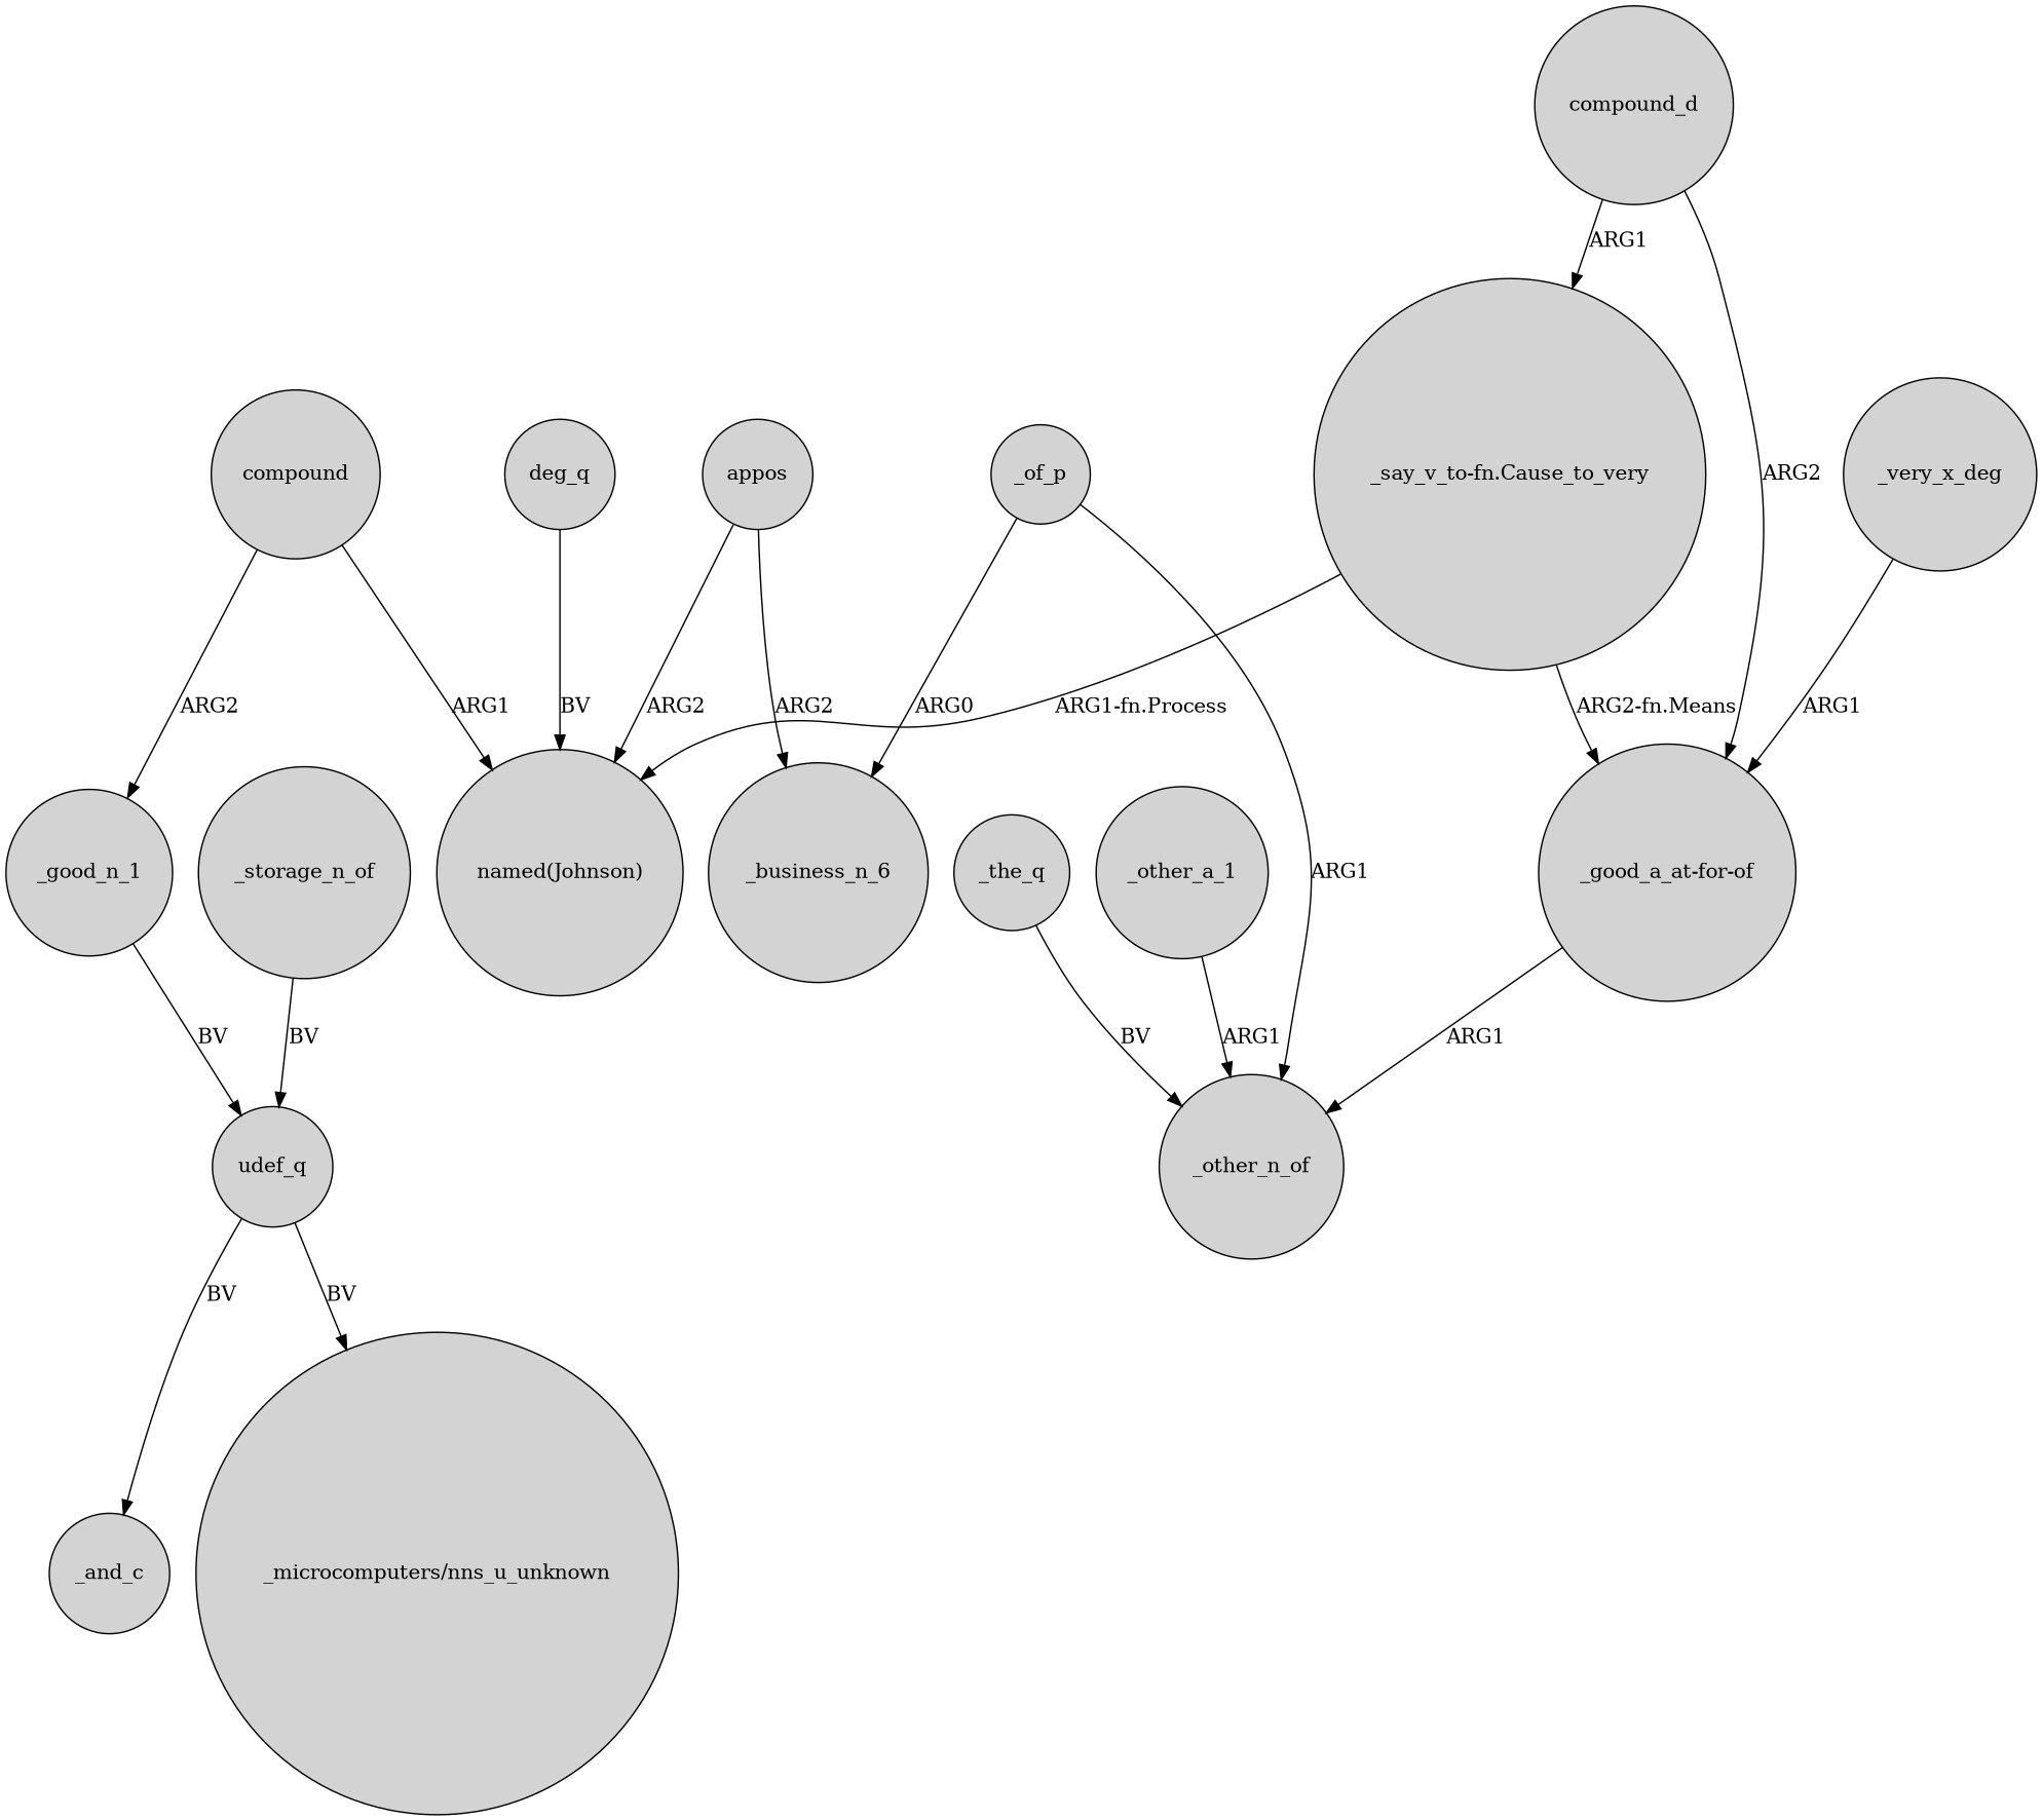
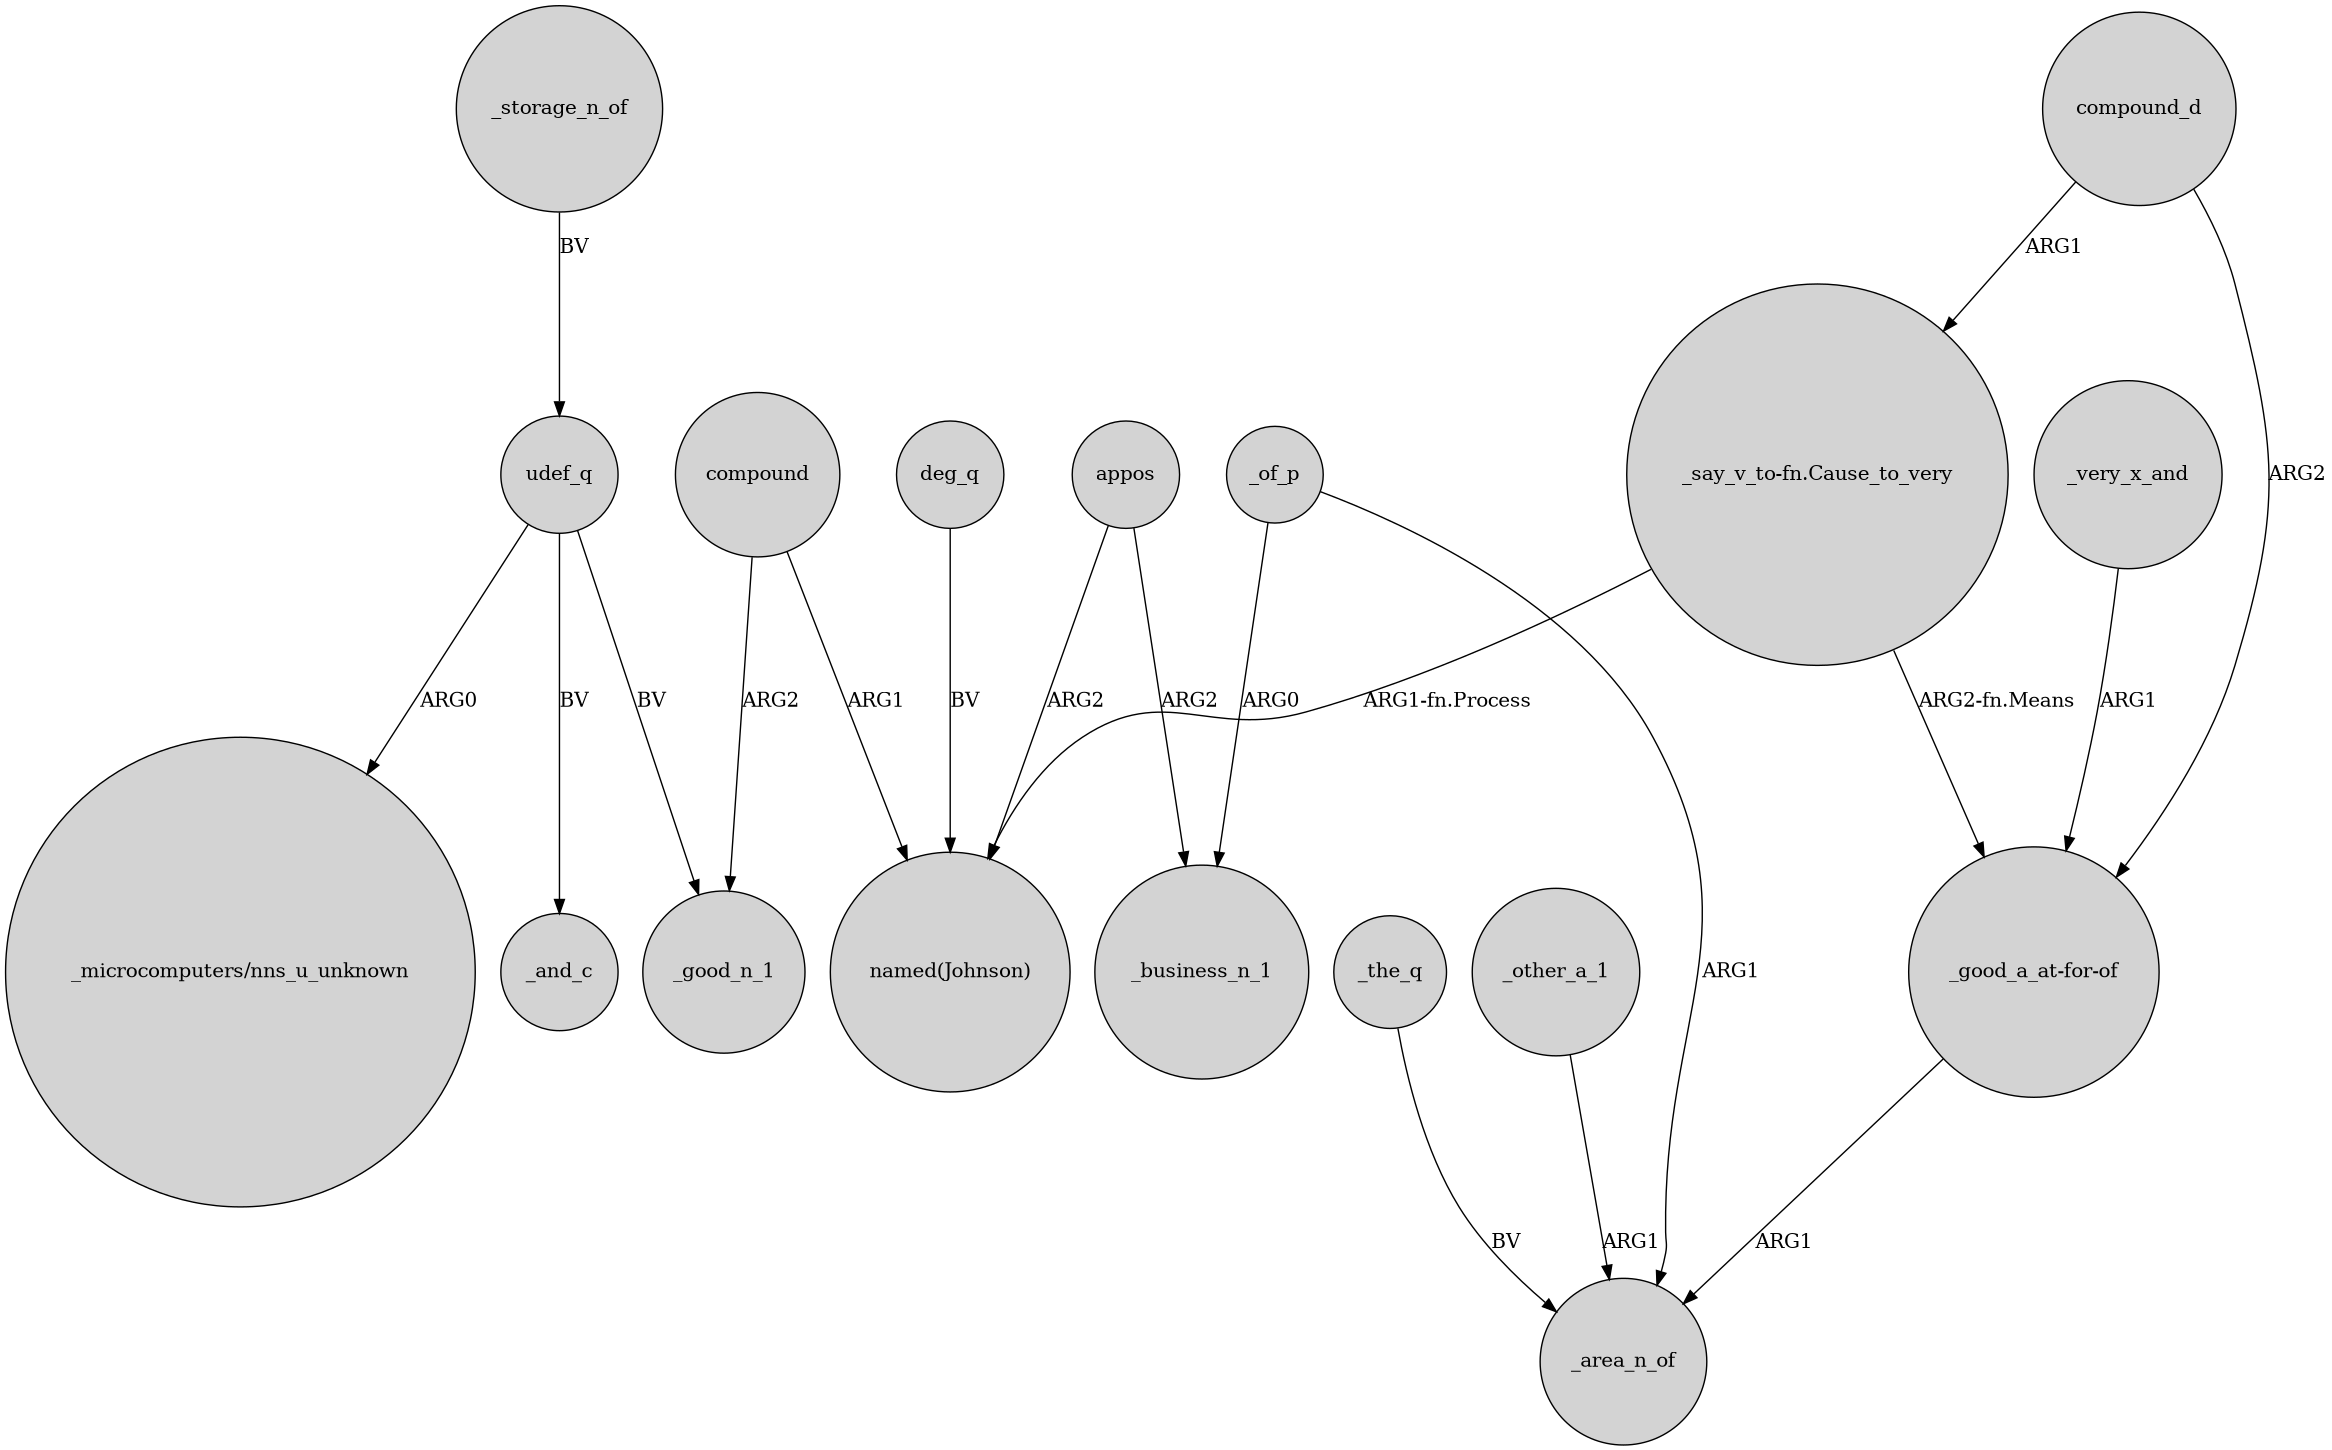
  digraph {
    node [shape=circle style=filled]
    n1 [label=_good_n_1]
    compound
    "named(Johnson)"
-   _very_x_deg
+   _very_x_deg [label=_very_x_and]
    "_good_a_at-for-of"
-   _area_n_of [label=_other_n_of]
+   _area_n_of
    _of_p
-   _business_n_1 [label=_business_n_6]
+   _business_n_1
    appos
    n10 [label="_say_v_to-fn.Cause_to_very"]
    n11 [label=compound_d]
    _the_q
    udef_q
    _and_c
    "_microcomputers/nns_u_unknown"
    _storage_n_of
    n17 [label=deg_q]
    _other_a_1
    compound -> n1 [label=ARG2]
    compound -> "named(Johnson)" [label=ARG1]
    _very_x_deg -> "_good_a_at-for-of" [label=ARG1]
    "_good_a_at-for-of" -> _area_n_of [label=ARG1]
    _of_p -> _area_n_of [label=ARG1]
    _of_p -> _business_n_1 [label=ARG0]
    appos -> "named(Johnson)" [label=ARG2]
    appos -> _business_n_1 [label=ARG2]
    n10 -> "named(Johnson)" [label="ARG1-fn.Process"]
    n10 -> "_good_a_at-for-of" [label="ARG2-fn.Means"]
    n11 -> "_good_a_at-for-of" [label=ARG2]
    n11 -> n10 [label=ARG1]
    _the_q -> _area_n_of [label=BV]
-   n1 -> udef_q [label=BV]
+   udef_q -> n1 [label=BV]
    udef_q -> _and_c [label=BV]
-   udef_q -> "_microcomputers/nns_u_unknown" [label=BV]
+   udef_q -> "_microcomputers/nns_u_unknown" [label=ARG0]
    _storage_n_of -> udef_q [label=BV]
    n17 -> "named(Johnson)" [label=BV]
    _other_a_1 -> _area_n_of [label=ARG1]
  }
